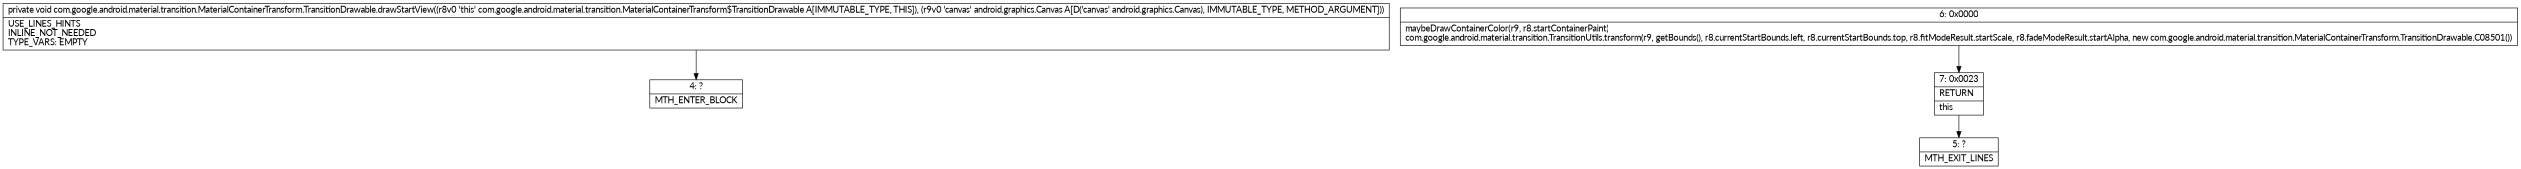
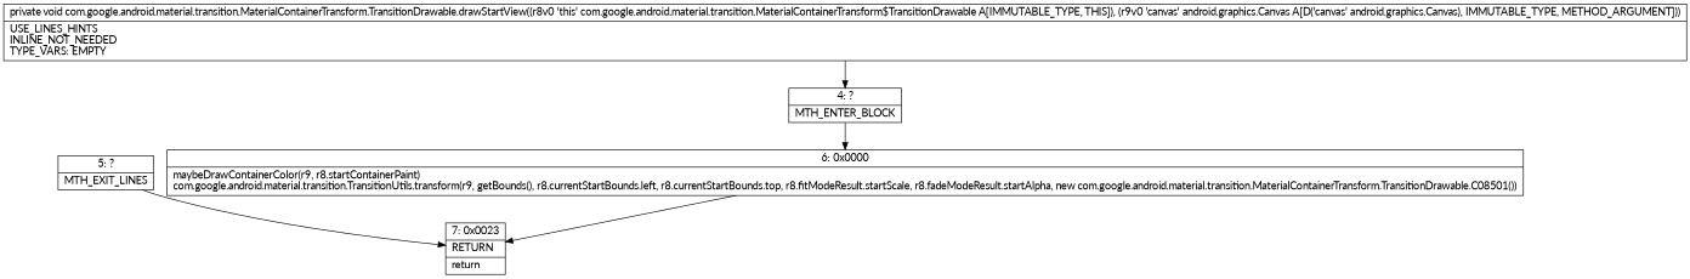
  digraph {
    fontname=Lato
    node [fontname=Lato shape=record]
    edge [fontname=Lato]
    n1 [label="{4\:\ ?|MTH_ENTER_BLOCK\l}"]
    n2 [label="{6\:\ 0x0000|maybeDrawContainerColor(r9, r8.startContainerPaint)\lcom.google.android.material.transition.TransitionUtils.transform(r9, getBounds(), r8.currentStartBounds.left, r8.currentStartBounds.top, r8.fitModeResult.startScale, r8.fadeModeResult.startAlpha, new com.google.android.material.transition.MaterialContainerTransform.TransitionDrawable.C08501())\l}"]
-   n3 [label="{7\:\ 0x0023|RETURN\l|this\l}"]
+   n3 [label="{7\:\ 0x0023|RETURN\l|return\l}"]
    n4 [label="{5\:\ ?|MTH_EXIT_LINES\l}"]
    n5 [label="{private void com.google.android.material.transition.MaterialContainerTransform.TransitionDrawable.drawStartView((r8v0 'this' com.google.android.material.transition.MaterialContainerTransform$TransitionDrawable A[IMMUTABLE_TYPE, THIS]), (r9v0 'canvas' android.graphics.Canvas A[D('canvas' android.graphics.Canvas), IMMUTABLE_TYPE, METHOD_ARGUMENT]))  | USE_LINES_HINTS\lINLINE_NOT_NEEDED\lTYPE_VARS: EMPTY\l}"]
+   n1 -> n2
    n2 -> n3
-   n3 -> n4
+   n4 -> n3
    n5 -> n1
  }
